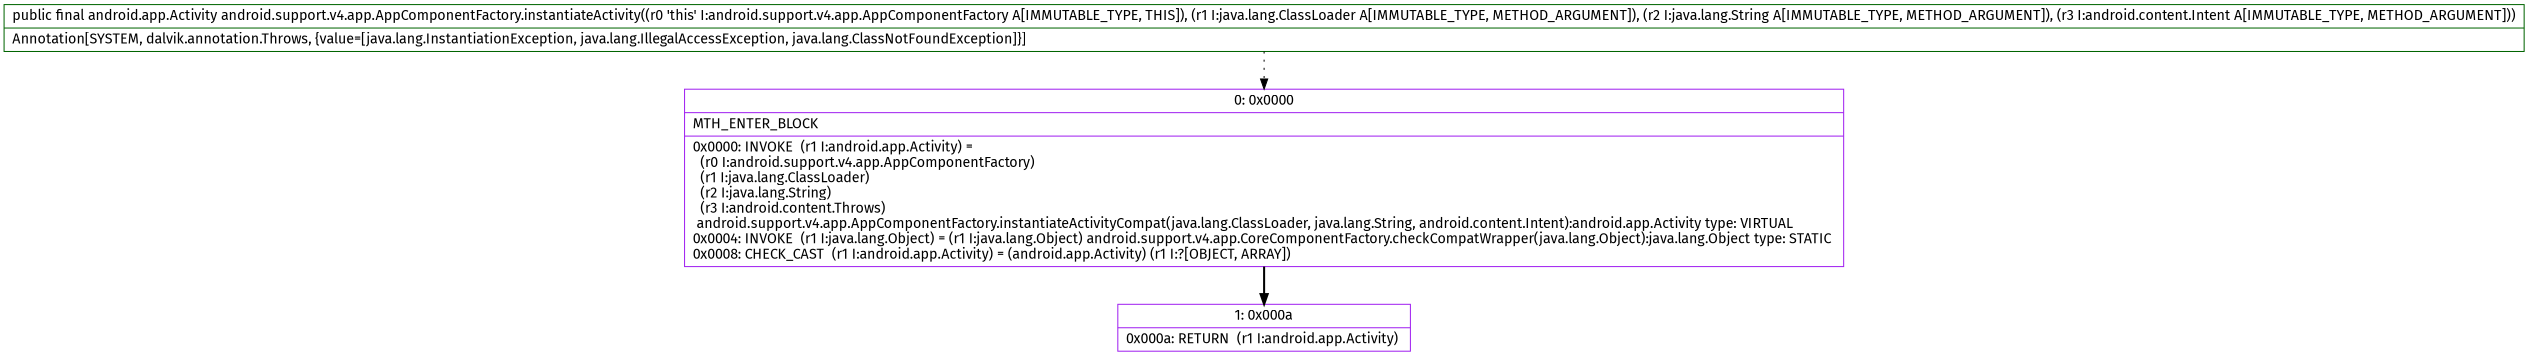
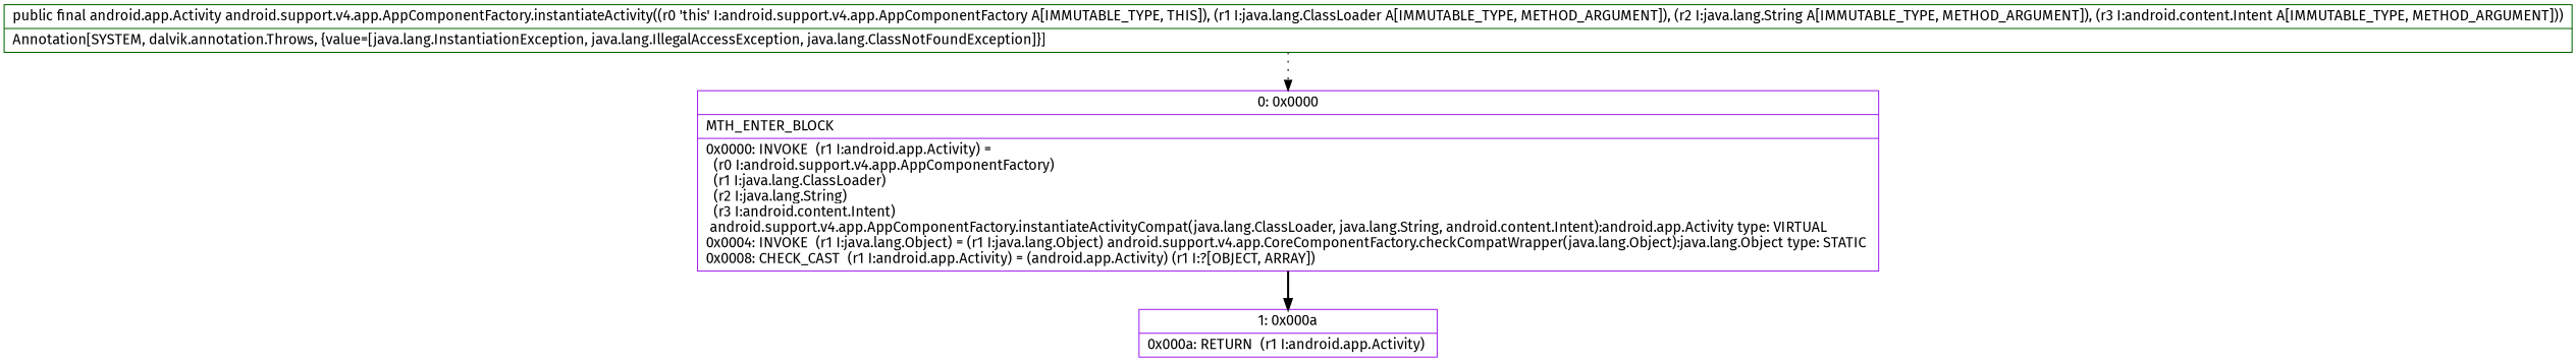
  digraph {
    fontname="Fira Sans"
    node [shape=record color=purple fontname="Fira Sans"]
    edge [fontname="Fira Sans"]
-   n1 [label="{0\:\ 0x0000|MTH_ENTER_BLOCK\l|0x0000: INVOKE  (r1 I:android.app.Activity) = \l  (r0 I:android.support.v4.app.AppComponentFactory)\l  (r1 I:java.lang.ClassLoader)\l  (r2 I:java.lang.String)\l  (r3 I:android.content.Throws)\l android.support.v4.app.AppComponentFactory.instantiateActivityCompat(java.lang.ClassLoader, java.lang.String, android.content.Intent):android.app.Activity type: VIRTUAL \l0x0004: INVOKE  (r1 I:java.lang.Object) = (r1 I:java.lang.Object) android.support.v4.app.CoreComponentFactory.checkCompatWrapper(java.lang.Object):java.lang.Object type: STATIC \l0x0008: CHECK_CAST  (r1 I:android.app.Activity) = (android.app.Activity) (r1 I:?[OBJECT, ARRAY]) \l}"]
+   n1 [label="{0\:\ 0x0000|MTH_ENTER_BLOCK\l|0x0000: INVOKE  (r1 I:android.app.Activity) = \l  (r0 I:android.support.v4.app.AppComponentFactory)\l  (r1 I:java.lang.ClassLoader)\l  (r2 I:java.lang.String)\l  (r3 I:android.content.Intent)\l android.support.v4.app.AppComponentFactory.instantiateActivityCompat(java.lang.ClassLoader, java.lang.String, android.content.Intent):android.app.Activity type: VIRTUAL \l0x0004: INVOKE  (r1 I:java.lang.Object) = (r1 I:java.lang.Object) android.support.v4.app.CoreComponentFactory.checkCompatWrapper(java.lang.Object):java.lang.Object type: STATIC \l0x0008: CHECK_CAST  (r1 I:android.app.Activity) = (android.app.Activity) (r1 I:?[OBJECT, ARRAY]) \l}"]
    n2 [label="{1\:\ 0x000a|0x000a: RETURN  (r1 I:android.app.Activity) \l}"]
    n3 [label="{public final android.app.Activity android.support.v4.app.AppComponentFactory.instantiateActivity((r0 'this' I:android.support.v4.app.AppComponentFactory A[IMMUTABLE_TYPE, THIS]), (r1 I:java.lang.ClassLoader A[IMMUTABLE_TYPE, METHOD_ARGUMENT]), (r2 I:java.lang.String A[IMMUTABLE_TYPE, METHOD_ARGUMENT]), (r3 I:android.content.Intent A[IMMUTABLE_TYPE, METHOD_ARGUMENT]))  | Annotation[SYSTEM, dalvik.annotation.Throws, \{value=[java.lang.InstantiationException, java.lang.IllegalAccessException, java.lang.ClassNotFoundException]\}]\l}" color=darkgreen]
    n1 -> n2 [style=bold]
    n3 -> n1 [style=dotted]
  }
